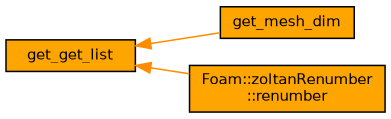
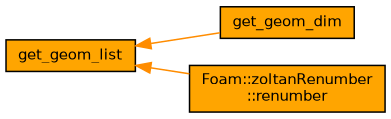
  digraph {
    rankdir=LR
    node [color=black fillcolor=orange fontname=Helvetica fontsize=10 shape=record style=filled]
    edge [color=darkorange dir=back fontname=Helvetica fontsize=10 labelfontname=Helvetica labelfontsize=10 style=solid]
-   n1 [fontcolor=black height=0.2 label=get_get_list width=0.4]
-   n2 [height=0.2 label=get_mesh_dim width=0.4]
+   n1 [fontcolor=black height=0.2 label=get_geom_list width=0.4]
+   n2 [height=0.2 label=get_geom_dim width=0.4]
    n3 [height=0.2 label="Foam::zoltanRenumber\l::renumber" width=0.4]
    n1 -> n2
    n1 -> n3
  }
